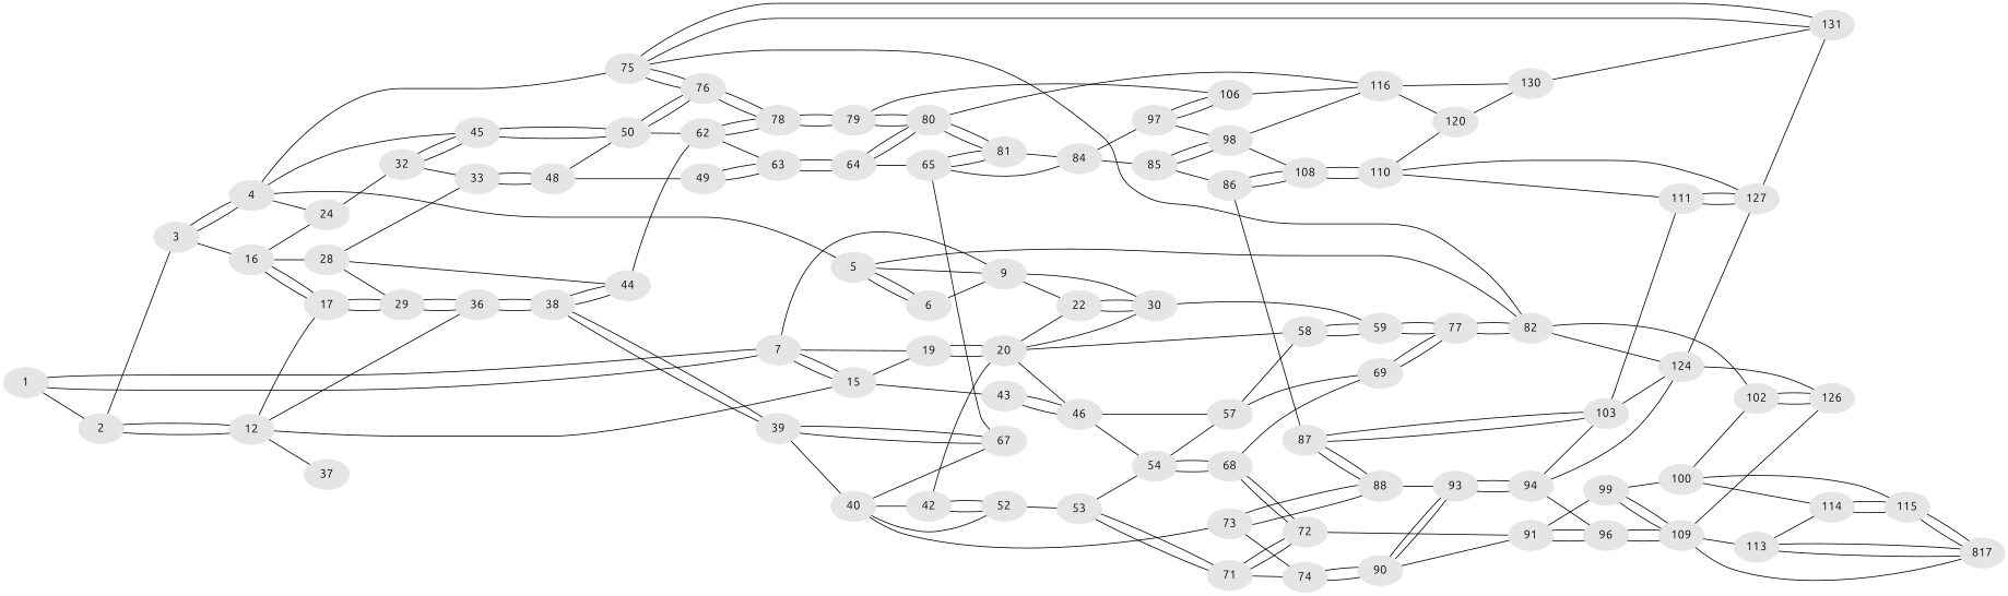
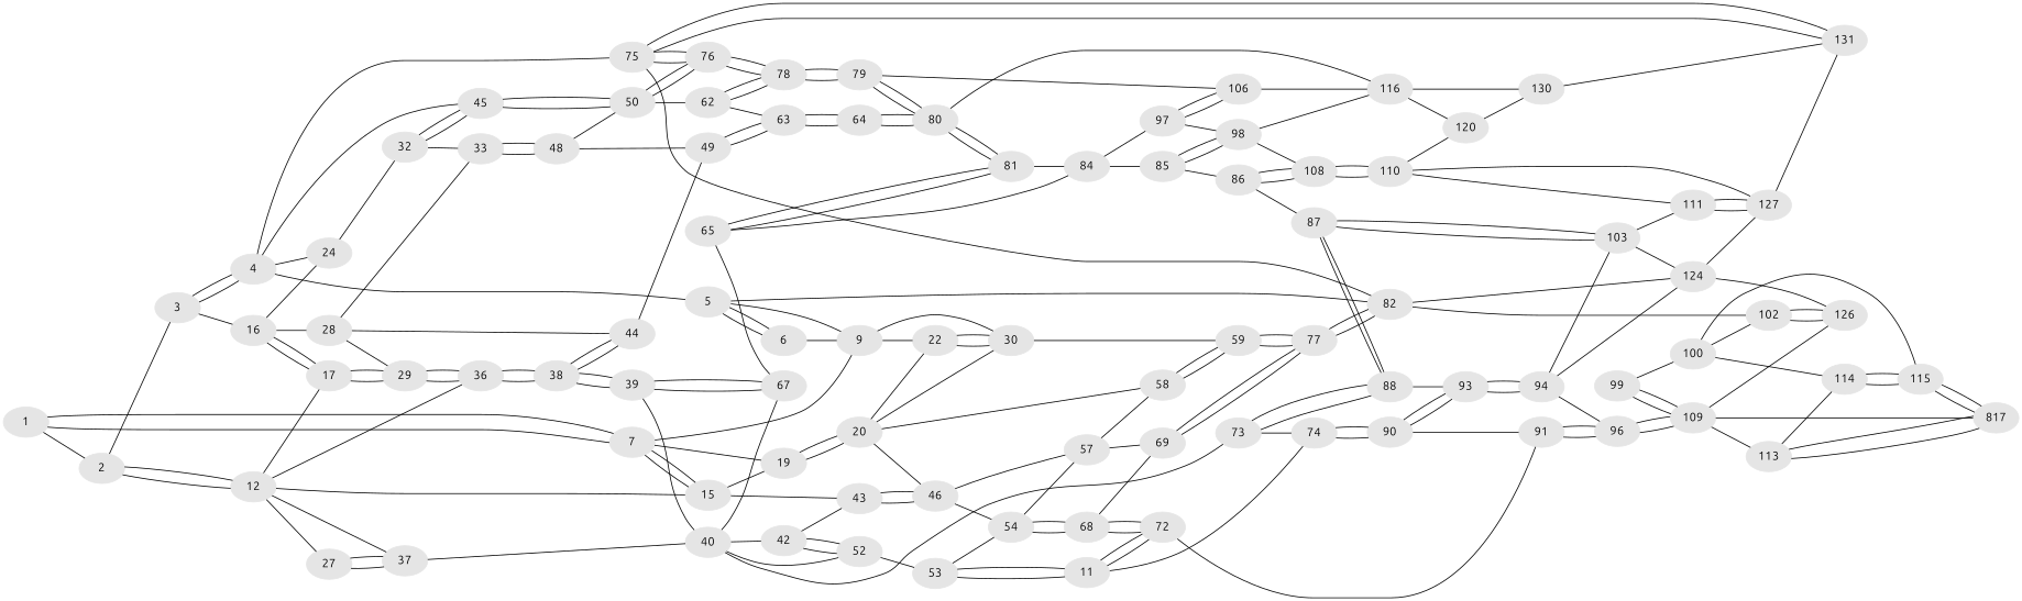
  graph {
    fontname=Ubuntu
    rankdir=LR
    node [color=gray90 fontname=Ubuntu style=filled]
    edge [fontname=Ubuntu]
    1
    2
    7 [super="+8"]
    3
    12 [super="+18+13"]
    9 [super="+10"]
    15 [super="+35"]
    19
    4 [super="+25"]
    16 [super="+23"]
    17
+   27
    36
    37
    5
    24
    45
    75
    28 [super="+34"]
    6
    82 [super="+83"]
    32
    50 [super="+51"]
    76
    131
    22
    30 [super="+31"]
    102
    124 [super="+129+125"]
    43
    20 [super="+21"]
    59
    29
    38
    40 [super="+60+41"]
    46 [super="+47"]
    33
    44
    58
    54 [super="+55"]
    57 [super="+61"]
    48
    49
    77
    39
    67
    42
    52
    73
    53
    74
    88
    63
    62
    68
    69
    64
    78
-   71
+   71 [label=11]
    72
    79 [super="+105"]
    65 [super="+66"]
    80
    81
    84 [super="+89"]
    116 [super="+118"]
    85
    97
    91 [super="+92"]
    90
    96
    99
    93
    106
    120
    130 [super="+132"]
    126
    127 [super="+128"]
    86
    98 [super="+107"]
    87
    108
    103 [super="+104"]
    110 [super="+121"]
    111
    94 [super="+95"]
    109 [super="+112"]
    100 [super="+101"]
    113
    n90 [label=817]
    114
    115
    1 -- 2
    1 -- 7
    1 -- 7
    2 -- 3
    2 -- 12
    2 -- 12
    7 -- 9
    7 -- 15
    7 -- 15
    7 -- 19
    3 -- 4
    3 -- 4
    3 -- 16
    12 -- 15
    12 -- 17
+   12 -- 27 [weight=2]
    12 -- 36
    12 -- 37
    9 -- 22
    9 -- 30
    15 -- 19
    15 -- 43
    19 -- 20
    19 -- 20
    4 -- 5
    4 -- 24
    4 -- 45
    4 -- 75
    16 -- 17
    16 -- 17
    16 -- 24
    16 -- 28
    17 -- 29
    17 -- 29
+   27 -- 37
+   27 -- 37
    36 -- 38
    36 -- 38
+   37 -- 40
    5 -- 9
    5 -- 6
    5 -- 6
    5 -- 82
    24 -- 32
    45 -- 50
    45 -- 50
    75 -- 82
    75 -- 76
    75 -- 76
    75 -- 131
    75 -- 131
    28 -- 29
    28 -- 33
    28 -- 44
    6 -- 9
    82 -- 102
    82 -- 124
    32 -- 45
    32 -- 45
    32 -- 33
    50 -- 76
    50 -- 76
    50 -- 62
    76 -- 78
    76 -- 78
    22 -- 30
    22 -- 30
    30 -- 59
    102 -- 126
    102 -- 126
    124 -- 126
    124 -- 127
    43 -- 46
    43 -- 46
    20 -- 22
    20 -- 30
    20 -- 46
    20 -- 58
    59 -- 77
    59 -- 77
    29 -- 36
    29 -- 36
    38 -- 44
    38 -- 44
    38 -- 39
    38 -- 39
    40 -- 67
    40 -- 42
    40 -- 52
    40 -- 73
    46 -- 54
    46 -- 57
    33 -- 48
    33 -- 48
-   44 -- 62
+   44 -- 49
    58 -- 59
    58 -- 59
    54 -- 57
    54 -- 68
    54 -- 68
    57 -- 58
    57 -- 69
    48 -- 50
    48 -- 49
    49 -- 63
    49 -- 63
    77 -- 82
    77 -- 82
    39 -- 40
    39 -- 67
    39 -- 67
-   42 -- 20
+   42 -- 43
    42 -- 52
    42 -- 52
    52 -- 53
    73 -- 74
    73 -- 88
    73 -- 88
    53 -- 54
    53 -- 71
    53 -- 71
    74 -- 90
    74 -- 90
    88 -- 93
    63 -- 64
    63 -- 64
    62 -- 63
    62 -- 78
    62 -- 78
    68 -- 69
    68 -- 72
    68 -- 72
    69 -- 77
    69 -- 77
-   64 -- 65
    64 -- 80
    64 -- 80
    78 -- 79
    78 -- 79
    71 -- 74
    71 -- 72
    71 -- 72
    72 -- 91
    79 -- 80
    79 -- 80
    79 -- 106
    65 -- 67
    65 -- 81
    65 -- 81
    65 -- 84
    80 -- 81
    80 -- 81
    80 -- 116
    81 -- 84
    84 -- 85
    84 -- 97
    116 -- 120
    116 -- 130 [weight=2]
    85 -- 86
    85 -- 98
    85 -- 98
    97 -- 106
    97 -- 106
    97 -- 98
    91 -- 96
    91 -- 96
-   91 -- 99
    90 -- 91
    90 -- 93
    90 -- 93
    96 -- 109
    96 -- 109
    99 -- 109
    99 -- 109
    99 -- 100
    93 -- 94
    93 -- 94
    106 -- 116
    120 -- 130
    130 -- 131
    127 -- 131
    86 -- 87
    86 -- 108
    86 -- 108
    98 -- 116
    98 -- 108
    87 -- 88
    87 -- 88
    87 -- 103
    87 -- 103
    108 -- 110
    108 -- 110
    103 -- 124
    103 -- 111
    110 -- 120
    110 -- 127
    110 -- 111
    111 -- 127
    111 -- 127
    94 -- 124
    94 -- 96
    94 -- 103
    109 -- 126
    109 -- 113
    109 -- n90
    100 -- 102
    100 -- 114
    100 -- 115
    113 -- n90
    113 -- n90
    113 -- 114
    114 -- 115
    114 -- 115
    115 -- n90
    115 -- n90
  }
